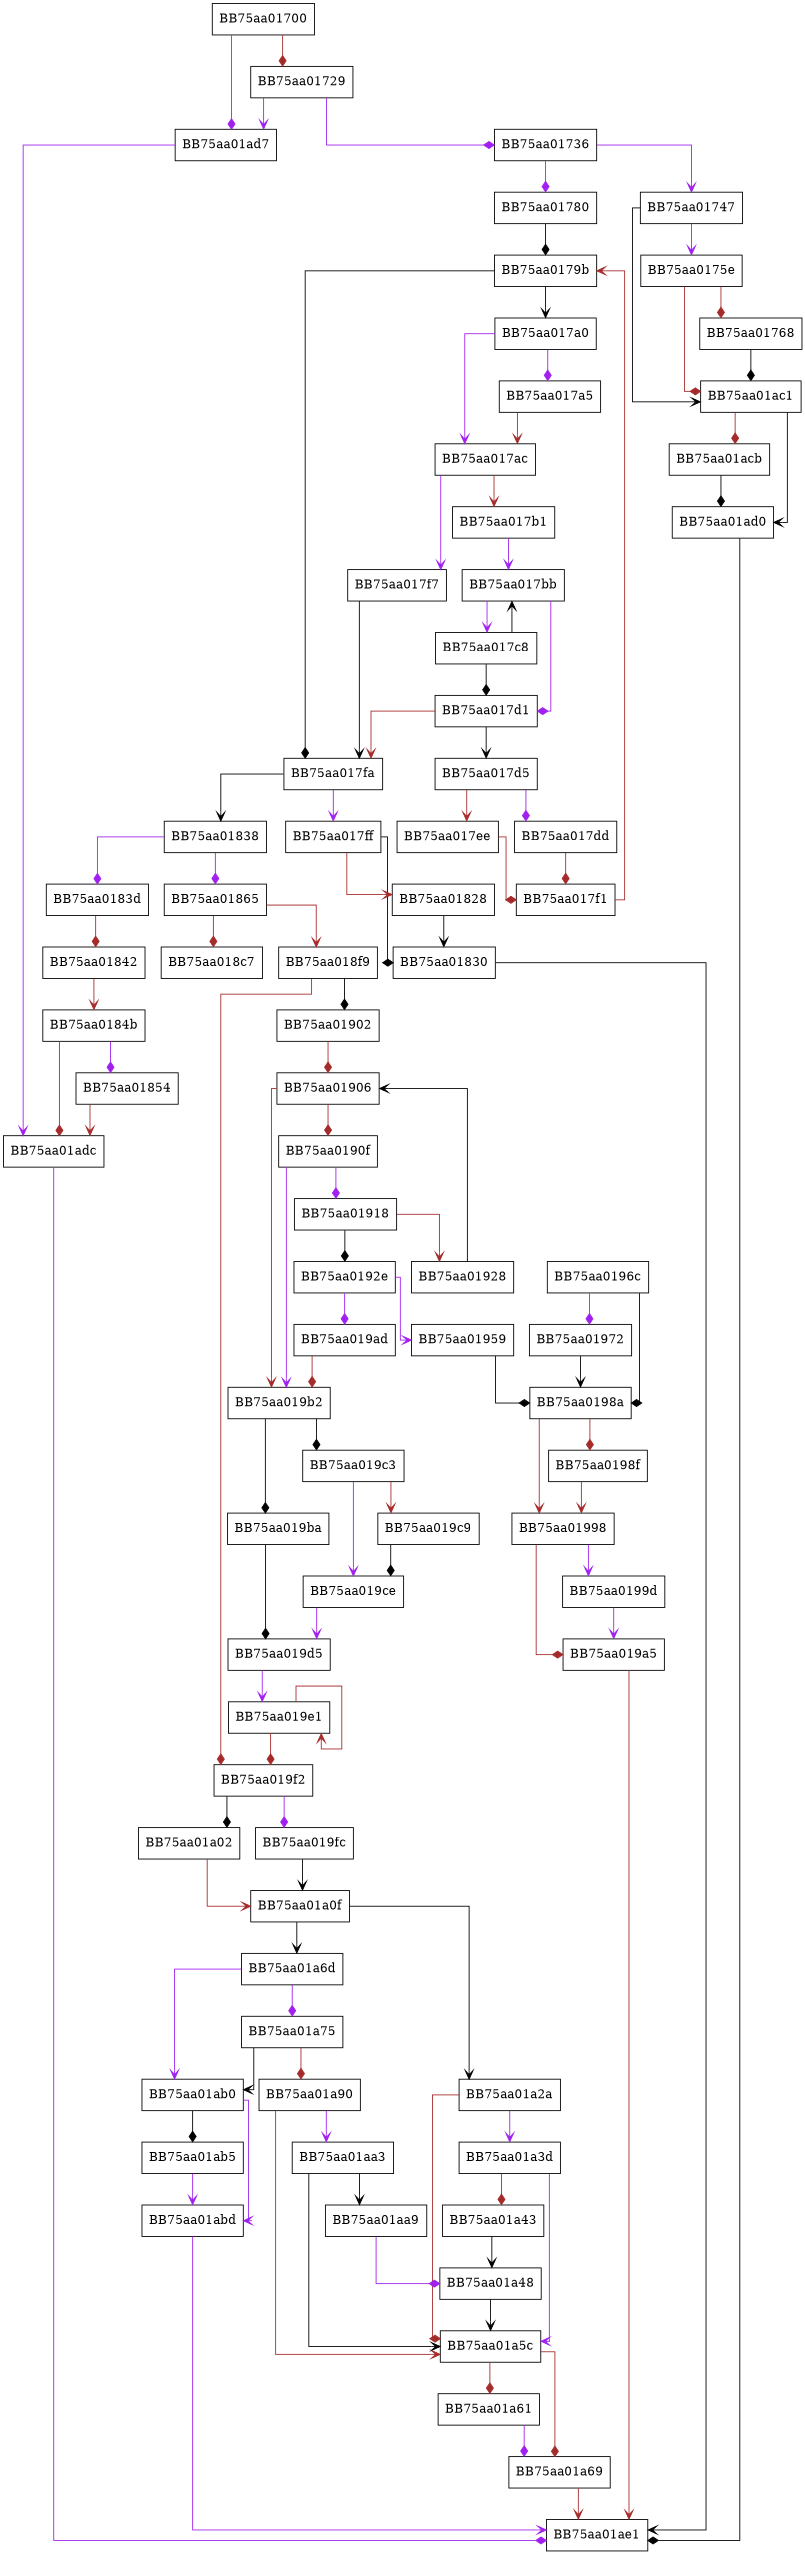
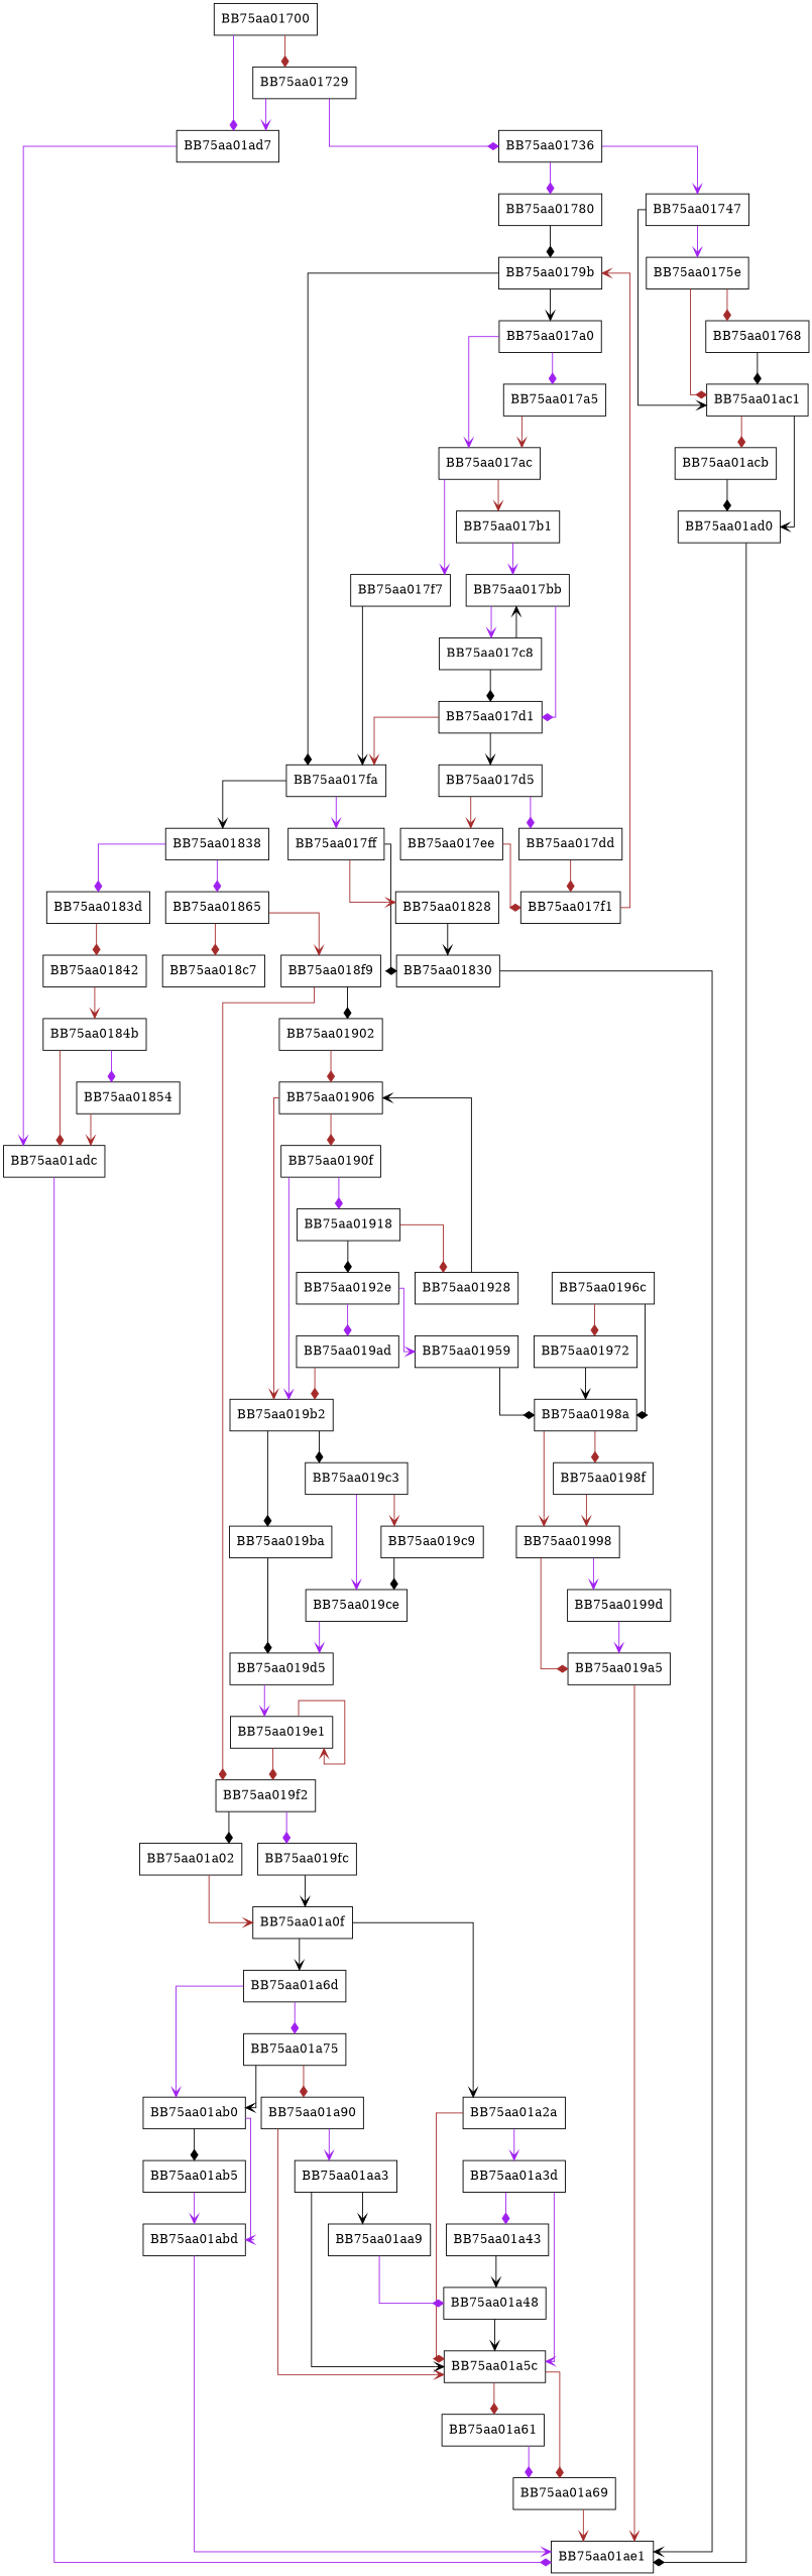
  digraph {
    splines=ortho
    node [shape=box]
    edge [arrowhead=vee color=brown]
    BB75aa01700
    BB75aa01ad7
    BB75aa01729
    BB75aa01adc
    BB75aa01736
    BB75aa01ae1
    BB75aa01780
    BB75aa01747
    BB75aa0179b
    BB75aa01ac1
    BB75aa0175e
    BB75aa017fa
    BB75aa017a0
    BB75aa01ad0
    BB75aa01acb
    BB75aa01768
    BB75aa01838
    BB75aa017ff
    BB75aa017ac
    BB75aa017a5
    BB75aa01865
    BB75aa0183d
    BB75aa01830
    BB75aa01828
    BB75aa017f7
    BB75aa017b1
    BB75aa017bb
    BB75aa017d1
    BB75aa017c8
    BB75aa017d5
    BB75aa017ee
    BB75aa017dd
    BB75aa017f1
    BB75aa018f9
    BB75aa018c7
    BB75aa01842
    BB75aa019f2
    BB75aa01902
    BB75aa0184b
    BB75aa01854
    BB75aa01a02
    BB75aa019fc
    BB75aa01906
    BB75aa01a0f
    BB75aa019b2
    BB75aa0190f
    BB75aa019c3
    BB75aa019ba
    BB75aa01918
    BB75aa019ce
    BB75aa019c9
    BB75aa019d5
    BB75aa0192e
    BB75aa01928
    BB75aa019ad
    BB75aa01959
    BB75aa0198a
    BB75aa01998
    BB75aa0198f
    BB75aa0196c
    BB75aa01972
    BB75aa019a5
    BB75aa0199d
    BB75aa019e1
    BB75aa01a6d
    BB75aa01a2a
    BB75aa01ab0
    BB75aa01a75
    BB75aa01a5c
    BB75aa01a3d
    BB75aa01abd
    BB75aa01ab5
    BB75aa01a90
    BB75aa01a69
    BB75aa01a61
    BB75aa01a43
    BB75aa01a48
    BB75aa01aa3
    BB75aa01aa9
    BB75aa01700 -> BB75aa01ad7 [arrowhead=diamond color=purple]
    BB75aa01700 -> BB75aa01729 [arrowhead=diamond]
    BB75aa01ad7 -> BB75aa01adc [color=purple]
    BB75aa01729 -> BB75aa01ad7 [color=purple]
    BB75aa01729 -> BB75aa01736 [arrowhead=diamond color=purple]
    BB75aa01adc -> BB75aa01ae1 [arrowhead=diamond color=purple]
    BB75aa01736 -> BB75aa01780 [arrowhead=diamond color=purple]
    BB75aa01736 -> BB75aa01747 [color=purple]
    BB75aa01780 -> BB75aa0179b [arrowhead=diamond color=black]
    BB75aa01747 -> BB75aa01ac1 [color=black]
    BB75aa01747 -> BB75aa0175e [color=purple]
    BB75aa0179b -> BB75aa017fa [arrowhead=diamond color=black]
    BB75aa0179b -> BB75aa017a0 [color=black]
    BB75aa01ac1 -> BB75aa01ad0 [color=black]
    BB75aa01ac1 -> BB75aa01acb [arrowhead=diamond]
    BB75aa0175e -> BB75aa01ac1 [arrowhead=diamond]
    BB75aa0175e -> BB75aa01768 [arrowhead=diamond]
    BB75aa017fa -> BB75aa01838 [color=black]
    BB75aa017fa -> BB75aa017ff [color=purple]
    BB75aa017a0 -> BB75aa017ac [color=purple]
    BB75aa017a0 -> BB75aa017a5 [arrowhead=diamond color=purple]
    BB75aa01ad0 -> BB75aa01ae1 [arrowhead=diamond color=black]
    BB75aa01acb -> BB75aa01ad0 [arrowhead=diamond color=black]
    BB75aa01768 -> BB75aa01ac1 [arrowhead=diamond color=black]
    BB75aa01838 -> BB75aa01865 [arrowhead=diamond color=purple]
    BB75aa01838 -> BB75aa0183d [arrowhead=diamond color=purple]
    BB75aa017ff -> BB75aa01830 [arrowhead=diamond color=black]
    BB75aa017ff -> BB75aa01828
    BB75aa017ac -> BB75aa017f7 [color=purple]
    BB75aa017ac -> BB75aa017b1
    BB75aa017a5 -> BB75aa017ac
    BB75aa01865 -> BB75aa018f9
    BB75aa01865 -> BB75aa018c7 [arrowhead=diamond]
    BB75aa0183d -> BB75aa01842 [arrowhead=diamond]
    BB75aa01830 -> BB75aa01ae1 [color=black]
    BB75aa01828 -> BB75aa01830 [color=black]
    BB75aa017f7 -> BB75aa017fa [color=black]
    BB75aa017b1 -> BB75aa017bb [color=purple]
    BB75aa017bb -> BB75aa017d1 [arrowhead=diamond color=purple]
    BB75aa017bb -> BB75aa017c8 [color=purple]
    BB75aa017d1 -> BB75aa017fa
    BB75aa017d1 -> BB75aa017d5 [color=black]
    BB75aa017c8 -> BB75aa017bb [color=black]
    BB75aa017c8 -> BB75aa017d1 [arrowhead=diamond color=black]
    BB75aa017d5 -> BB75aa017ee
    BB75aa017d5 -> BB75aa017dd [arrowhead=diamond color=purple]
    BB75aa017ee -> BB75aa017f1 [arrowhead=diamond]
    BB75aa017dd -> BB75aa017f1 [arrowhead=diamond]
    BB75aa017f1 -> BB75aa0179b
    BB75aa018f9 -> BB75aa019f2 [arrowhead=diamond]
    BB75aa018f9 -> BB75aa01902 [arrowhead=diamond color=black]
    BB75aa01842 -> BB75aa0184b
    BB75aa019f2 -> BB75aa01a02 [arrowhead=diamond color=black]
    BB75aa019f2 -> BB75aa019fc [arrowhead=diamond color=purple]
    BB75aa01902 -> BB75aa01906 [arrowhead=diamond]
    BB75aa0184b -> BB75aa01adc [arrowhead=diamond]
    BB75aa0184b -> BB75aa01854 [arrowhead=diamond color=purple]
    BB75aa01854 -> BB75aa01adc
    BB75aa01a02 -> BB75aa01a0f
    BB75aa019fc -> BB75aa01a0f [color=black]
    BB75aa01906 -> BB75aa019b2
    BB75aa01906 -> BB75aa0190f [arrowhead=diamond]
    BB75aa01a0f -> BB75aa01a6d [color=black]
    BB75aa01a0f -> BB75aa01a2a [color=black]
    BB75aa019b2 -> BB75aa019c3 [arrowhead=diamond color=black]
    BB75aa019b2 -> BB75aa019ba [arrowhead=diamond color=black]
    BB75aa0190f -> BB75aa019b2 [color=purple]
    BB75aa0190f -> BB75aa01918 [arrowhead=diamond color=purple]
    BB75aa019c3 -> BB75aa019ce [color=purple]
    BB75aa019c3 -> BB75aa019c9
    BB75aa019ba -> BB75aa019d5 [arrowhead=diamond color=black]
    BB75aa01918 -> BB75aa0192e [arrowhead=diamond color=black]
-   BB75aa01918 -> BB75aa01928
+   BB75aa01918 -> BB75aa01928 [arrowhead=diamond]
    BB75aa019ce -> BB75aa019d5 [color=purple]
    BB75aa019c9 -> BB75aa019ce [arrowhead=diamond color=black]
    BB75aa019d5 -> BB75aa019e1 [color=purple]
    BB75aa0192e -> BB75aa019ad [arrowhead=diamond color=purple]
    BB75aa0192e -> BB75aa01959 [color=purple]
    BB75aa01928 -> BB75aa01906 [color=black]
    BB75aa019ad -> BB75aa019b2 [arrowhead=diamond]
    BB75aa01959 -> BB75aa0198a [arrowhead=diamond color=black]
    BB75aa0198a -> BB75aa01998
    BB75aa0198a -> BB75aa0198f [arrowhead=diamond]
    BB75aa01998 -> BB75aa019a5 [arrowhead=diamond]
    BB75aa01998 -> BB75aa0199d [color=purple]
    BB75aa0198f -> BB75aa01998
    BB75aa0196c -> BB75aa0198a [arrowhead=diamond color=black]
-   BB75aa0196c -> BB75aa01972 [arrowhead=diamond color=purple]
+   BB75aa0196c -> BB75aa01972 [arrowhead=diamond]
    BB75aa01972 -> BB75aa0198a [color=black]
    BB75aa019a5 -> BB75aa01ae1
    BB75aa0199d -> BB75aa019a5 [color=purple]
    BB75aa019e1 -> BB75aa019f2 [arrowhead=diamond]
    BB75aa019e1 -> BB75aa019e1
    BB75aa01a6d -> BB75aa01ab0 [color=purple]
    BB75aa01a6d -> BB75aa01a75 [arrowhead=diamond color=purple]
    BB75aa01a2a -> BB75aa01a5c [arrowhead=diamond]
    BB75aa01a2a -> BB75aa01a3d [color=purple]
    BB75aa01ab0 -> BB75aa01abd [color=purple]
    BB75aa01ab0 -> BB75aa01ab5 [arrowhead=diamond color=black]
    BB75aa01a75 -> BB75aa01ab0 [color=black]
    BB75aa01a75 -> BB75aa01a90 [arrowhead=diamond]
    BB75aa01a5c -> BB75aa01a69 [arrowhead=diamond]
    BB75aa01a5c -> BB75aa01a61 [arrowhead=diamond]
    BB75aa01a3d -> BB75aa01a5c [color=purple]
-   BB75aa01a3d -> BB75aa01a43 [arrowhead=diamond]
+   BB75aa01a3d -> BB75aa01a43 [arrowhead=diamond color=purple]
    BB75aa01abd -> BB75aa01ae1 [color=purple]
    BB75aa01ab5 -> BB75aa01abd [color=purple]
    BB75aa01a90 -> BB75aa01a5c
    BB75aa01a90 -> BB75aa01aa3 [color=purple]
    BB75aa01a69 -> BB75aa01ae1
    BB75aa01a61 -> BB75aa01a69 [arrowhead=diamond color=purple]
    BB75aa01a43 -> BB75aa01a48 [color=black]
    BB75aa01a48 -> BB75aa01a5c [color=black]
    BB75aa01aa3 -> BB75aa01a5c [color=black]
    BB75aa01aa3 -> BB75aa01aa9 [color=black]
    BB75aa01aa9 -> BB75aa01a48 [arrowhead=diamond color=purple]
  }
